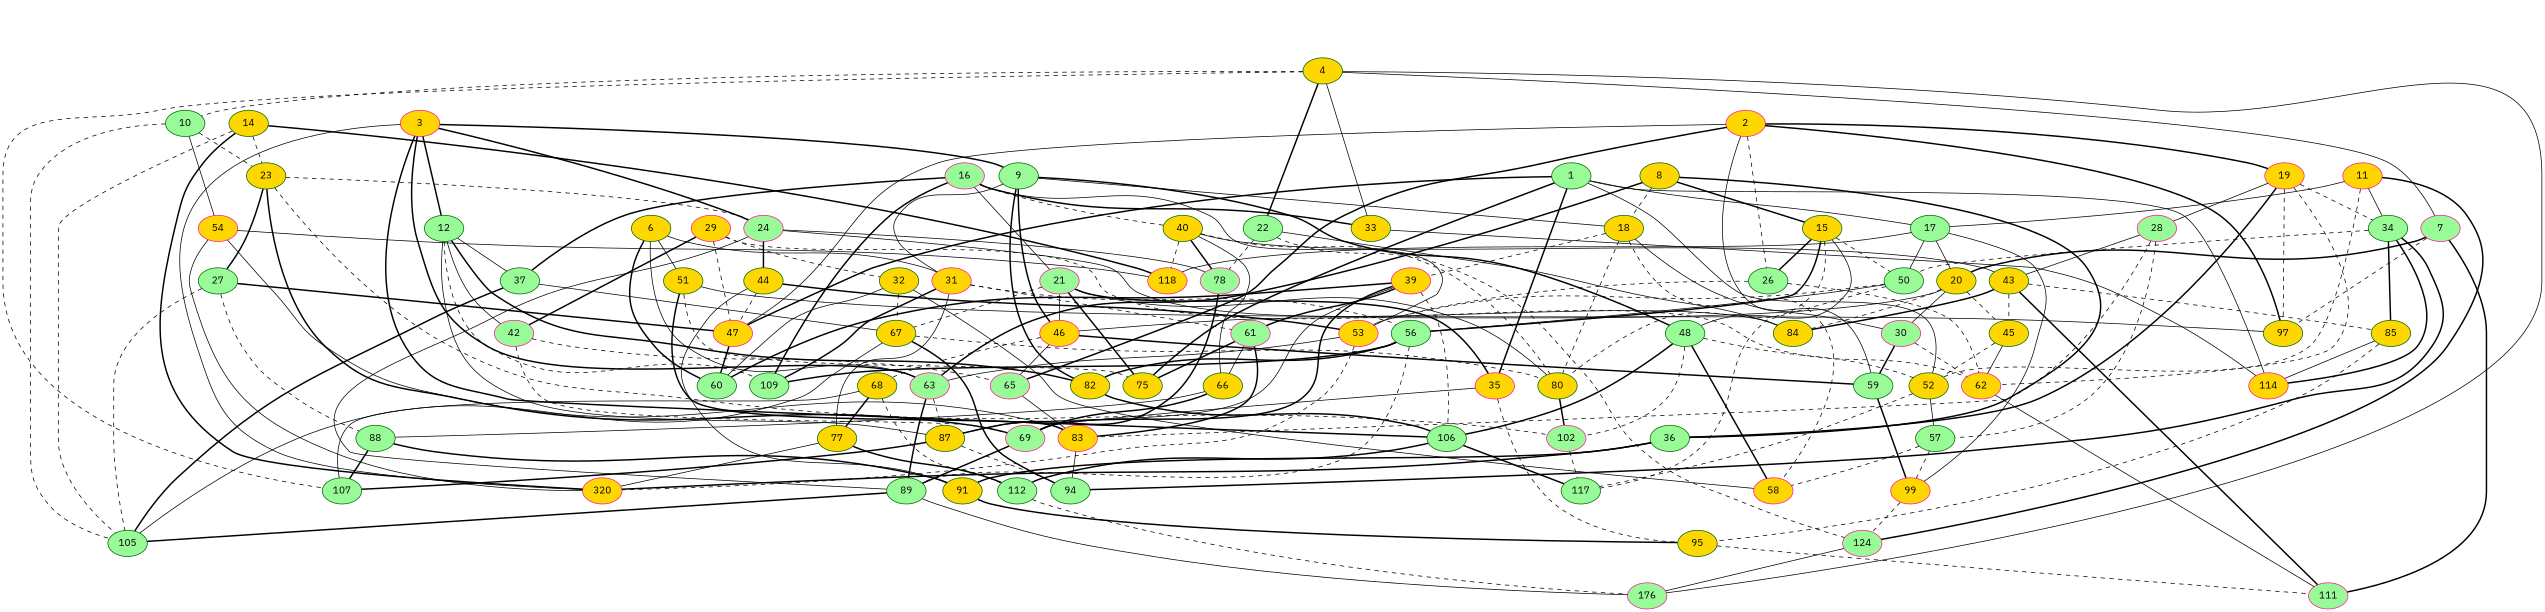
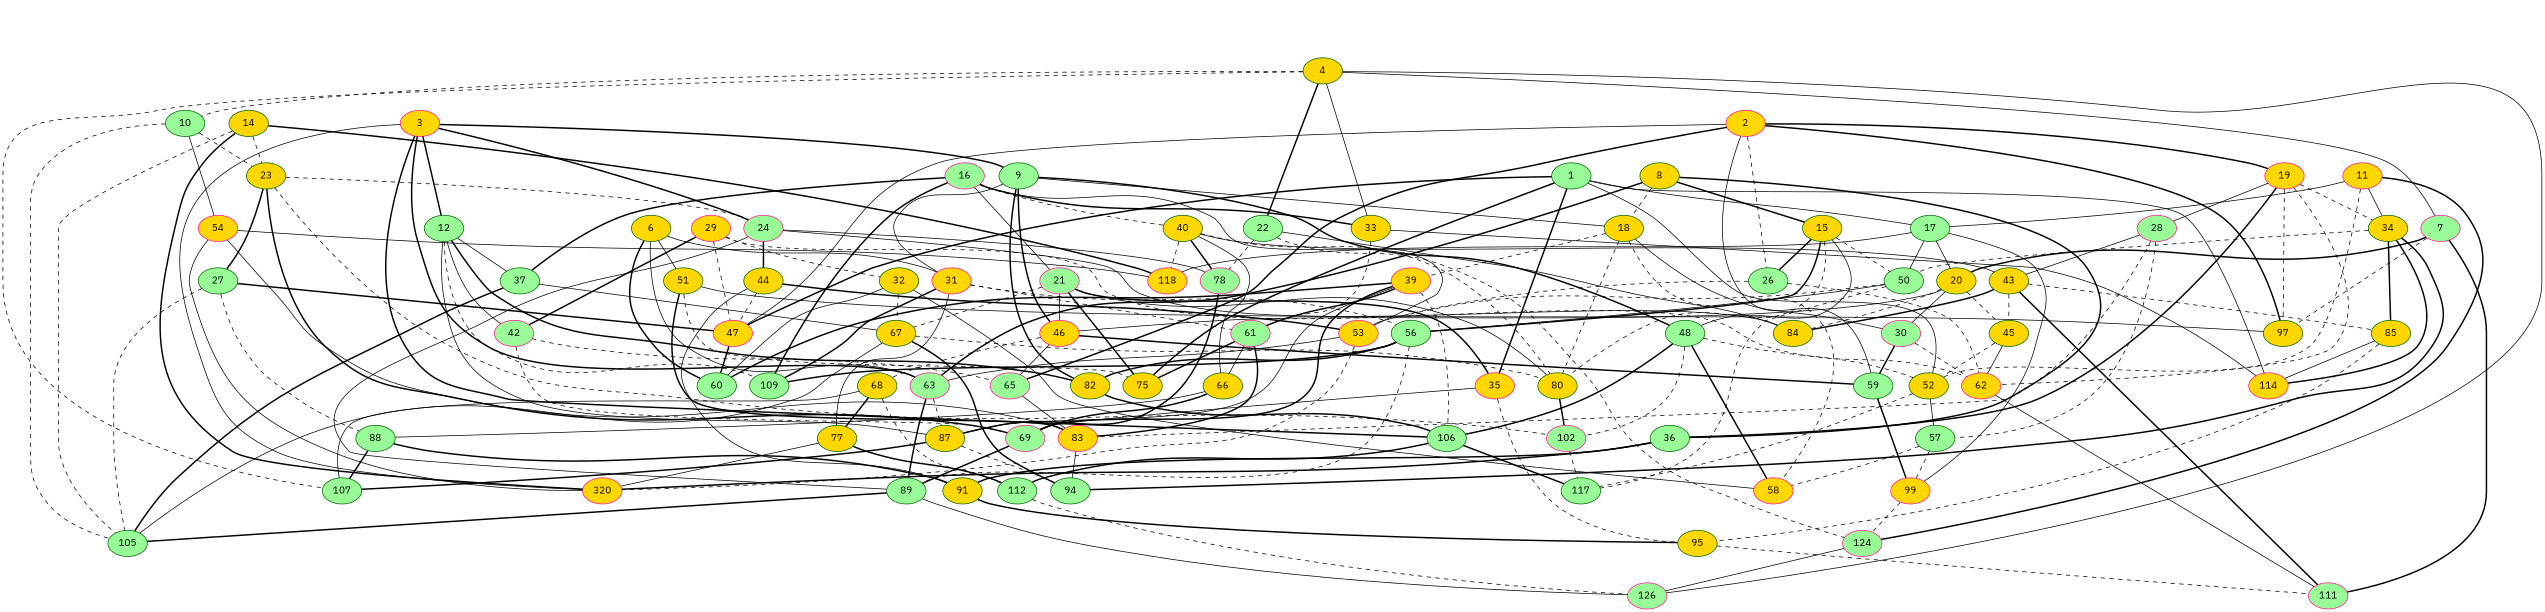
  graph {
    fontname="IBM Plex Sans"
    node [color=darkgreen fillcolor=gold fontname="IBM Plex Sans" style=filled]
    edge [fontname="IBM Plex Sans" style=bold]
    1 [fillcolor=palegreen super="+25"]
    17 [fillcolor=palegreen super="+38"]
    35 [color=deeppink]
    47 [color=deeppink super="+115"]
    52 [super="+125"]
    75
    114 [color=deeppink]
    20 [super="+104"]
    118 [color=deeppink]
    50 [fillcolor=palegreen super="+64"]
    99 [color=deeppink]
    69 [color=deeppink fillcolor=palegreen super="+86"]
    95
    n14 [fillcolor=palegreen label=60]
    57 [fillcolor=palegreen]
    117 [fillcolor=palegreen]
    2 [color=deeppink super="+110"]
    19 [color=deeppink super="+74"]
    26 [fillcolor=palegreen]
    59 [fillcolor=palegreen]
    65 [color=deeppink fillcolor=palegreen]
    97
    36 [fillcolor=palegreen]
-   34 [fillcolor=palegreen super="+41"]
+   34 [super="+41"]
    28 [color=deeppink fillcolor=palegreen]
    62 [color=deeppink super="+92"]
    53 [color=deeppink super="+116"]
    83 [color=deeppink super="+129"]
    3 [color=deeppink super="+72"]
    9 [fillcolor=palegreen super="+71"]
    12 [fillcolor=palegreen super="+13"]
    24 [color=deeppink fillcolor=palegreen super="+121"]
    63 [color=deeppink fillcolor=palegreen super="+81"]
    106 [fillcolor=palegreen super="+128"]
    n35 [color=deeppink label=320 super="+123"]
    31 [color=deeppink super="+103"]
    18 [super="+79"]
    46 [color=deeppink super="+49"]
    48 [fillcolor=palegreen super="+93"]
    82
    37 [fillcolor=palegreen]
    42 [color=deeppink fillcolor=palegreen]
    87 [super="+96"]
    109 [fillcolor=palegreen]
    84
    78 [color=deeppink fillcolor=palegreen]
    44
    89 [fillcolor=palegreen super="+127"]
    112 [fillcolor=palegreen]
    4 [super="+5"]
    7 [color=deeppink fillcolor=palegreen]
    10 [fillcolor=palegreen]
    22 [fillcolor=palegreen]
    33
    107 [fillcolor=palegreen]
-   126 [color=deeppink fillcolor=palegreen label=176]
+   126 [color=deeppink fillcolor=palegreen]
    111 [color=deeppink fillcolor=palegreen]
    23 [super="+108"]
    54 [color=deeppink]
    105 [fillcolor=palegreen super="+113"]
    124 [color=deeppink fillcolor=palegreen]
    61 [color=deeppink fillcolor=palegreen super="+90"]
    56 [fillcolor=palegreen super="+60"]
    77
    6
    51
    30 [color=deeppink fillcolor=palegreen]
    45
    15 [super="+101"]
    80 [super="+122"]
    8
    39 [color=deeppink super="+55"]
    58 [color=deeppink]
    91
    68
    102 [color=deeppink fillcolor=palegreen]
    27 [fillcolor=palegreen]
    11 [color=deeppink]
    85
    94 [fillcolor=palegreen]
    67 [super="+98"]
    14
    16 [color=deeppink fillcolor=palegreen super="+76"]
    21 [color=deeppink fillcolor=palegreen super="+119"]
    40 [super="+73"]
    43 [super="+100"]
    66
    88 [fillcolor=palegreen]
    29 [color=deeppink]
    32
    1 -- 17 [style=solid]
    1 -- 35
    1 -- 47
    1 -- 52 [style=solid]
    1 -- 75
    1 -- 114 [style=solid]
    17 -- 20 [style=solid]
    17 -- 118 [style=solid]
    17 -- 50 [style=solid]
    17 -- 99 [style=solid]
    35 -- 69 [style=solid]
    35 -- 95 [style=dashed]
    47 -- n14
    52 -- 57 [style=solid]
    52 -- 117 [style=dashed]
    20 -- 46 [style=solid]
    20 -- 84 [style=dashed]
    20 -- 30 [style=solid]
    20 -- 45 [style=dashed]
    50 -- 117 [style=dashed]
    50 -- 53 [style=dashed]
    50 -- 56 [style=solid]
    99 -- 124 [style=dashed]
    69 -- 89
    95 -- 111 [style=dashed]
    57 -- 99 [style=dashed]
    57 -- 58 [style=dashed]
    2 -- 47 [style=solid]
    2 -- 19
    2 -- 26 [style=dashed]
    2 -- 59 [style=solid]
    2 -- 65
    2 -- 97
    19 -- 97 [style=dashed]
    19 -- 36
    19 -- 34 [style=dashed]
    19 -- 28 [style=solid]
    19 -- 62 [style=dashed]
    26 -- 62 [style=dashed]
    26 -- 53 [style=dashed]
    59 -- 99
    65 -- 83 [style=solid]
    36 -- n35
    36 -- 91
    34 -- 114
    34 -- 50 [style=dashed]
    34 -- 85
    34 -- 94
    28 -- 57 [style=dashed]
    28 -- 83 [style=dashed]
    28 -- 43 [style=solid]
    62 -- 111 [style=solid]
    53 -- 63 [style=solid]
    53 -- n35 [style=dashed]
    83 -- 94 [style=solid]
    3 -- 9
    3 -- 12
    3 -- 24
    3 -- 63
    3 -- 106
    3 -- n35 [style=solid]
    9 -- 31 [style=solid]
    9 -- 18 [style=solid]
    9 -- 46
    9 -- 48
    9 -- 82
    12 -- 82
    12 -- 37 [style=solid]
    12 -- 42 [style=solid]
    12 -- 87 [style=solid]
    12 -- 109 [style=dashed]
    24 -- 84 [style=solid]
    24 -- 78 [style=solid]
    24 -- 44
    24 -- 89 [style=solid]
    63 -- 87 [style=dashed]
    63 -- 89
    106 -- 117
    106 -- 112
    31 -- 109
    31 -- 61 [style=dashed]
    31 -- 56 [style=dashed]
    31 -- 77 [style=solid]
    18 -- 30 [style=solid]
    18 -- 80 [style=dashed]
    18 -- 39 [style=dashed]
    18 -- 58 [style=dashed]
    46 -- 59
    46 -- 65 [style=solid]
    46 -- 68 [style=dashed]
    48 -- 52 [style=dashed]
    48 -- 106
    48 -- 58
    48 -- 102 [style=dashed]
    82 -- 106
    37 -- 105
    37 -- 67 [style=solid]
    42 -- 69 [style=dashed]
    42 -- 65 [style=dashed]
    87 -- 107
    87 -- 94 [style=dashed]
    78 -- 87
    44 -- 47 [style=dashed]
    44 -- 53
    44 -- 91 [style=solid]
    89 -- 126 [style=solid]
    89 -- 105
    112 -- 126 [style=dashed]
    4 -- 7 [style=solid]
    4 -- 10 [style=dashed]
    4 -- 22
    4 -- 33 [style=solid]
    4 -- 107 [style=dashed]
    4 -- 126 [style=solid]
    7 -- 20
    7 -- 97 [style=dashed]
    7 -- 111
    10 -- 23 [style=dashed]
    10 -- 54 [style=solid]
    10 -- 105 [style=dashed]
    22 -- 84 [style=solid]
    22 -- 78 [style=dashed]
    22 -- 124 [style=dashed]
    33 -- 114 [style=solid]
+   33 -- 61 [style=dashed]
    23 -- 69
    23 -- 24 [style=dashed]
    23 -- 102 [style=dashed]
    23 -- 27
    54 -- 118 [style=solid]
    54 -- 83 [style=solid]
    54 -- n35 [style=solid]
    124 -- 126 [style=solid]
    61 -- 75
    61 -- 83
    61 -- 66 [style=solid]
    56 -- 82
    56 -- 109
    56 -- 89 [style=dashed]
    77 -- n35 [style=solid]
    77 -- 112
    6 -- n14
    6 -- 63 [style=solid]
    6 -- 31 [style=solid]
    6 -- 51 [style=solid]
    51 -- 75 [style=dashed]
    51 -- 97 [style=solid]
    51 -- 83
    30 -- 59
    30 -- 62 [style=dashed]
    45 -- 52 [style=dashed]
    45 -- 62 [style=solid]
    15 -- 50 [style=dashed]
    15 -- 26
    15 -- 48 [style=solid]
    15 -- 56
    15 -- 80 [style=dashed]
    80 -- 102
    8 -- 36
    8 -- 63
    8 -- 18 [style=dashed]
    8 -- 15
    39 -- 69
    39 -- n14
    39 -- 106 [style=dashed]
    39 -- 87 [style=solid]
    39 -- 61
    91 -- 95
    68 -- 112 [style=dashed]
    68 -- 107 [style=solid]
    68 -- 77
    102 -- 117 [style=dashed]
    27 -- 47
    27 -- 105 [style=dashed]
    27 -- 88 [style=dashed]
    11 -- 17 [style=solid]
    11 -- 52 [style=dashed]
    11 -- 34 [style=solid]
    11 -- 124
    85 -- 114 [style=solid]
    85 -- 95 [style=dashed]
    67 -- 105 [style=solid]
    67 -- 80 [style=dashed]
    67 -- 94
    14 -- 118
    14 -- n35
    14 -- 23 [style=dashed]
    14 -- 105 [style=dashed]
    16 -- 53 [style=solid]
    16 -- 37
    16 -- 109
    16 -- 33
    16 -- 21 [style=solid]
    16 -- 40 [style=dashed]
    21 -- 35
    21 -- 75
    21 -- 46 [style=solid]
    21 -- 80 [style=solid]
    21 -- 67 [style=dashed]
    40 -- 118 [style=dashed]
    40 -- 78
    40 -- 80 [style=dashed]
    40 -- 43 [style=solid]
    40 -- 66 [style=solid]
    43 -- 84
    43 -- 111
    43 -- 45 [style=dashed]
    43 -- 85 [style=dashed]
    66 -- 69
    66 -- 88 [style=solid]
    88 -- 107
    88 -- 91
    29 -- 47 [style=dashed]
    29 -- 62 [style=dashed]
    29 -- 42
    29 -- 32 [style=dashed]
    32 -- n14 [style=solid]
    32 -- 58 [style=solid]
    32 -- 67 [style=dashed]
  }
